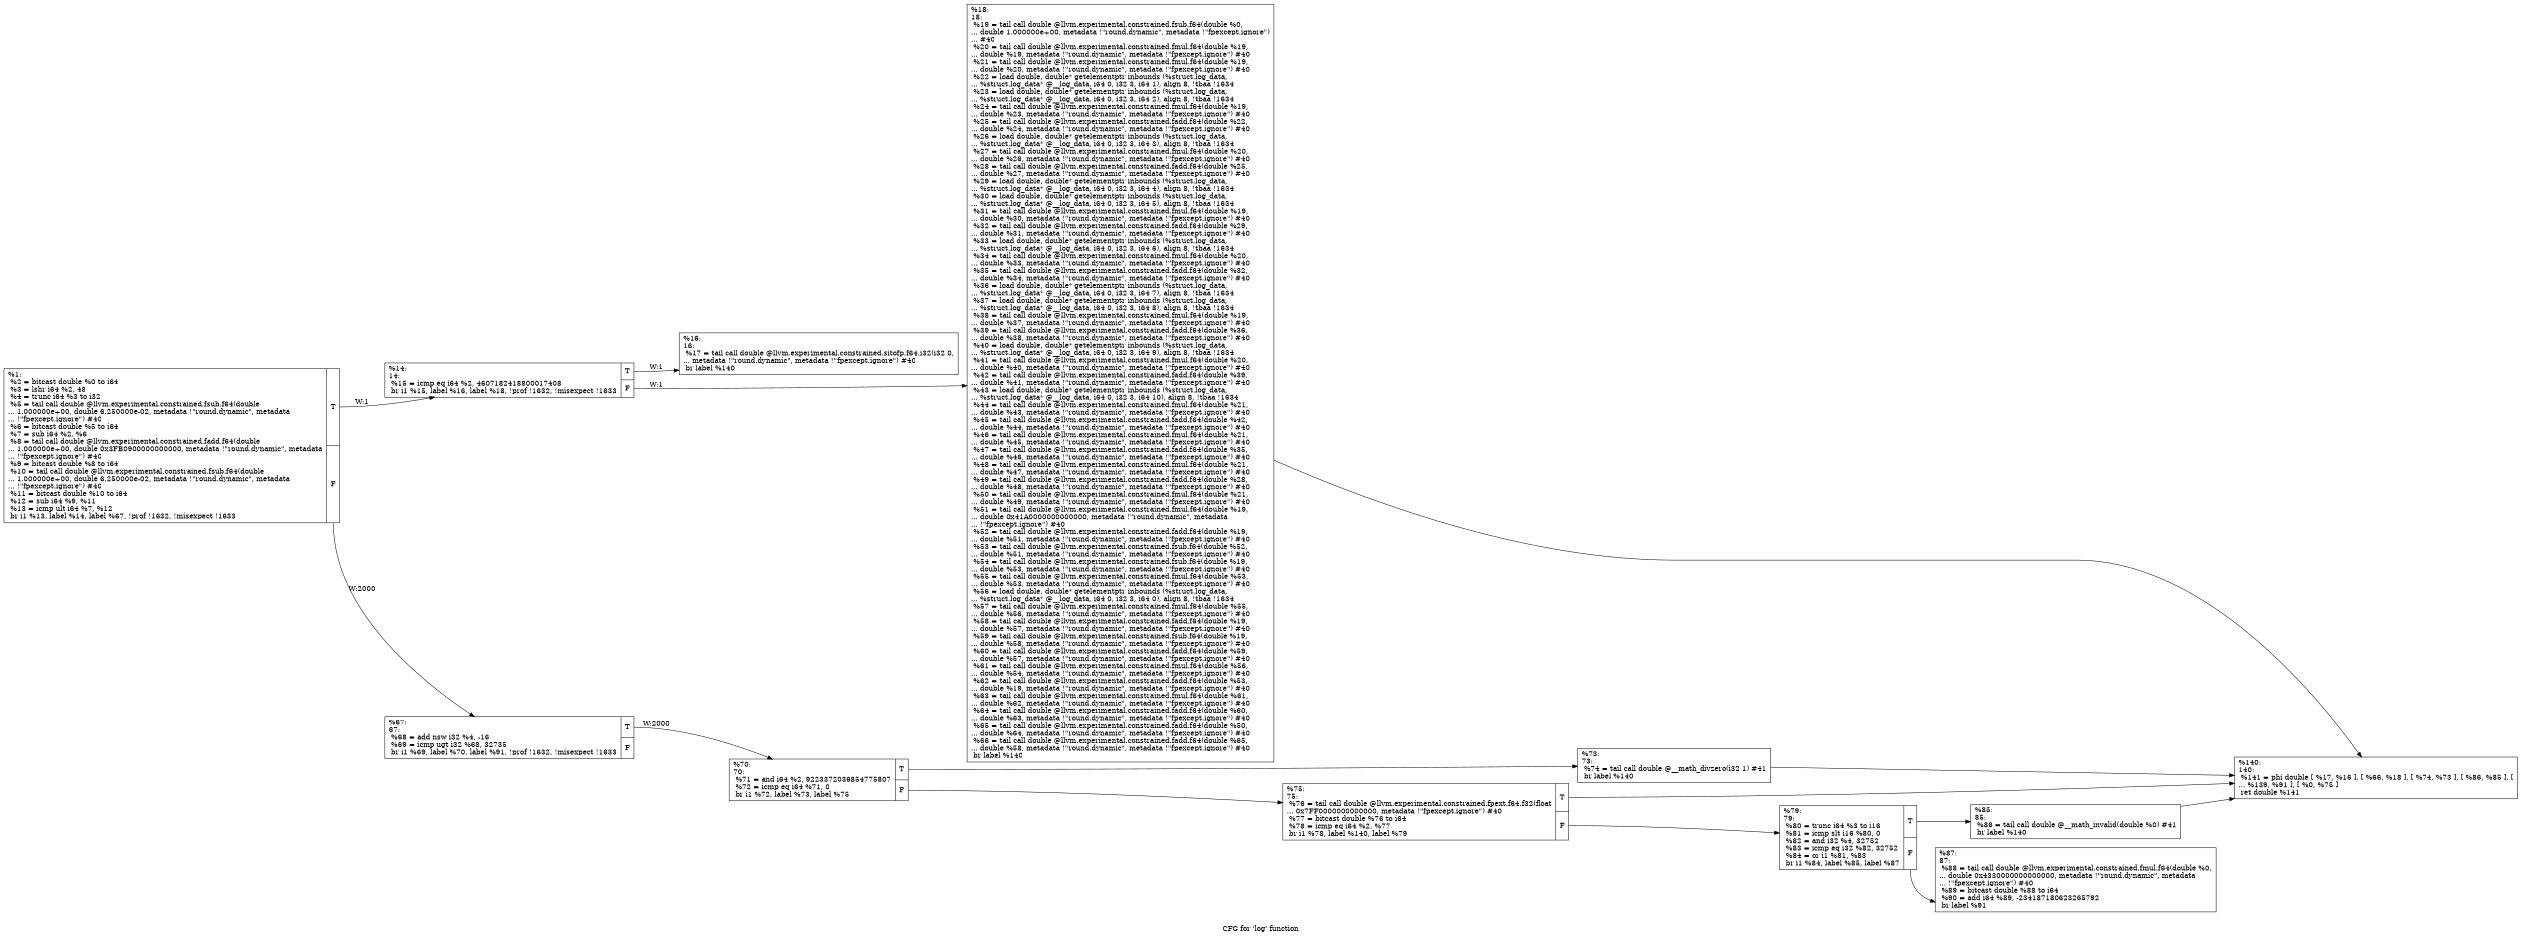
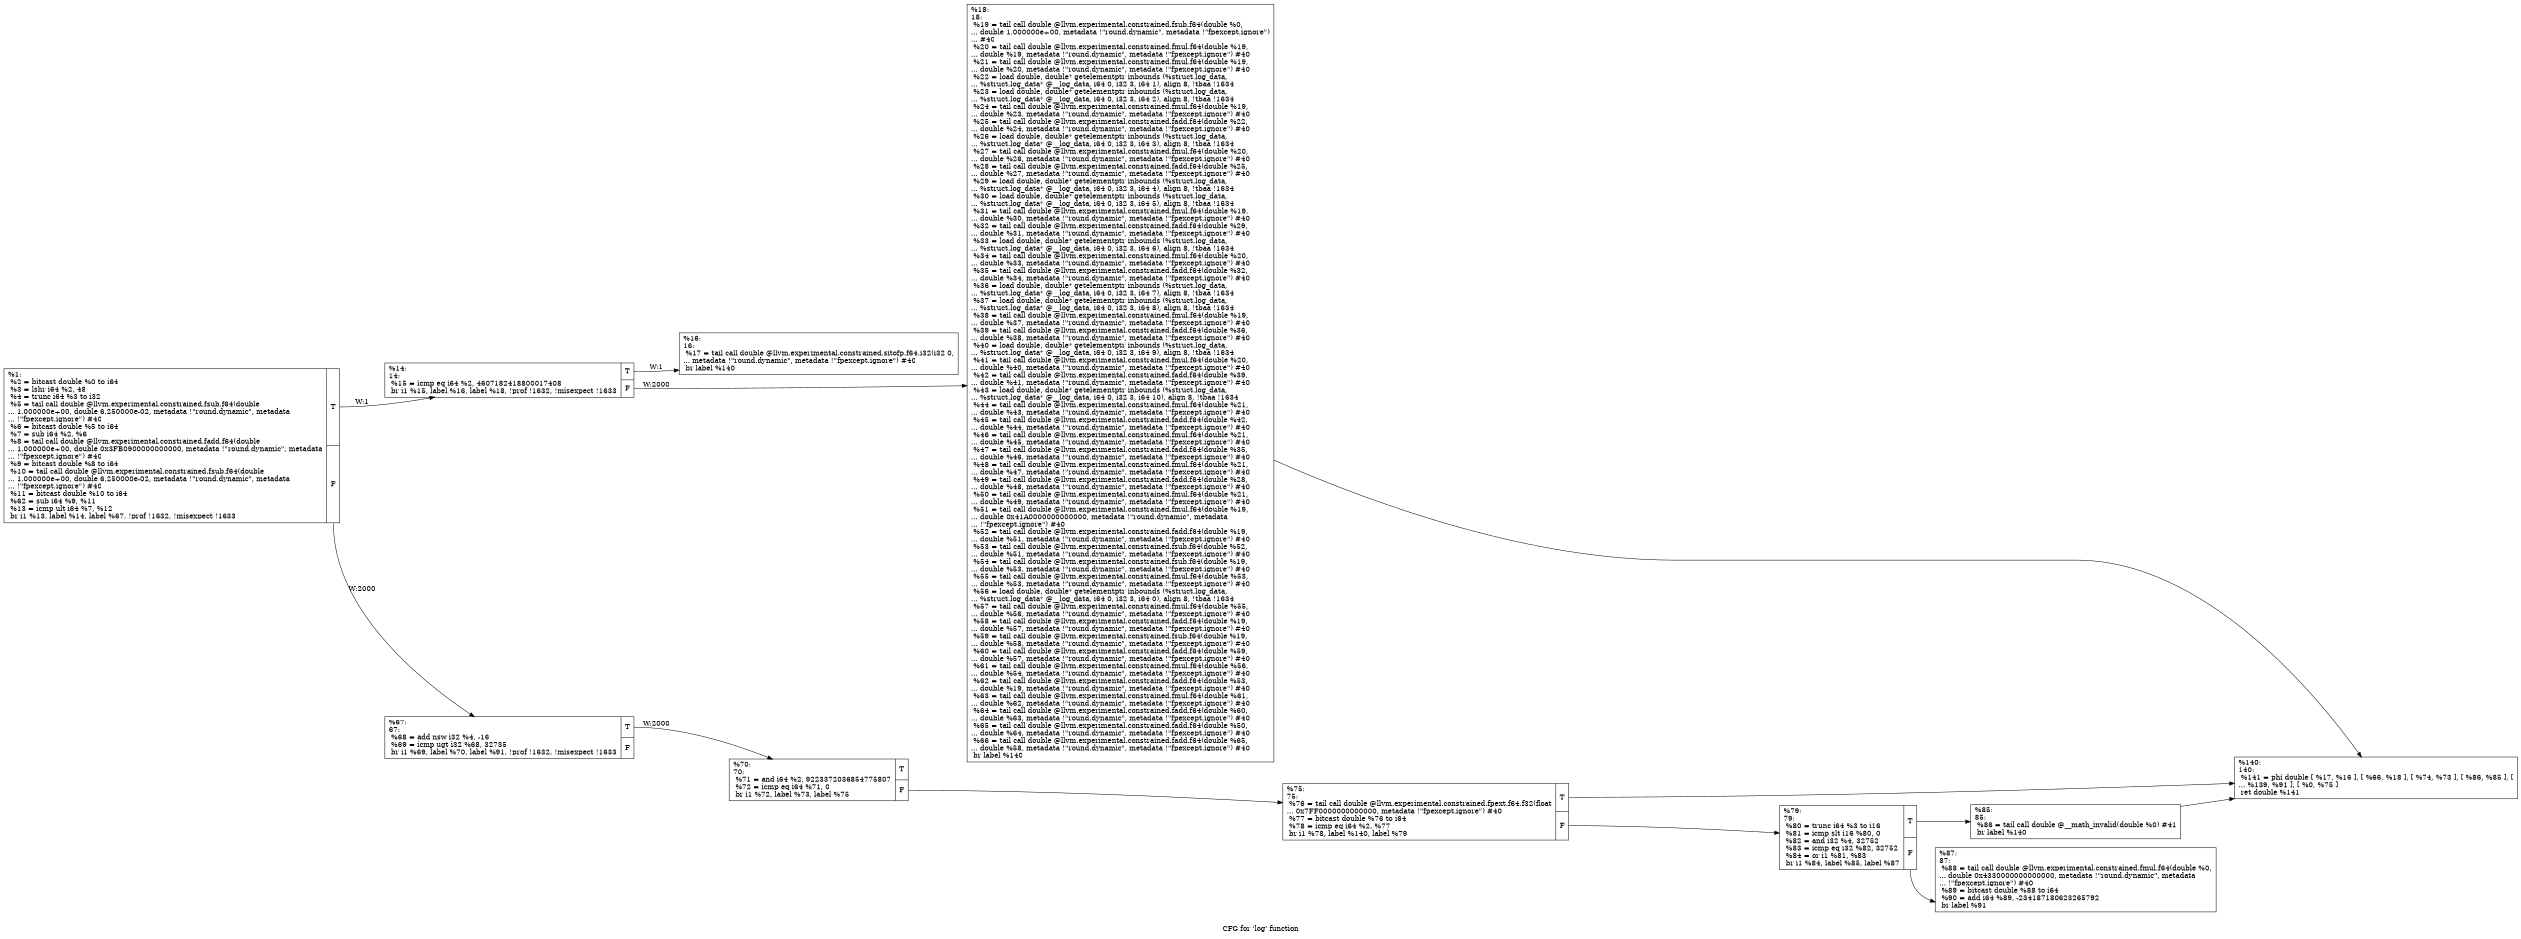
  digraph {
    label="CFG for 'log' function"
    rankdir=LR
    node [shape=record]
    edge [tailport=s0]
-   n1 [label="{%1:\l  %2 = bitcast double %0 to i64\l  %3 = lshr i64 %2, 48\l  %4 = trunc i64 %3 to i32\l  %5 = tail call double @llvm.experimental.constrained.fsub.f64(double\l... 1.000000e+00, double 6.250000e-02, metadata !\"round.dynamic\", metadata\l... !\"fpexcept.ignore\") #40\l  %6 = bitcast double %5 to i64\l  %7 = sub i64 %2, %6\l  %8 = tail call double @llvm.experimental.constrained.fadd.f64(double\l... 1.000000e+00, double 0x3FB0900000000000, metadata !\"round.dynamic\", metadata\l... !\"fpexcept.ignore\") #40\l  %9 = bitcast double %8 to i64\l  %10 = tail call double @llvm.experimental.constrained.fsub.f64(double\l... 1.000000e+00, double 6.250000e-02, metadata !\"round.dynamic\", metadata\l... !\"fpexcept.ignore\") #40\l  %11 = bitcast double %10 to i64\l  %12 = sub i64 %9, %11\l  %13 = icmp ult i64 %7, %12\l  br i1 %13, label %14, label %67, !prof !1632, !misexpect !1633\l|{<s0>T|<s1>F}}"]
+   n1 [label="{%1:\l  %2 = bitcast double %0 to i64\l  %3 = lshr i64 %2, 48\l  %4 = trunc i64 %3 to i32\l  %5 = tail call double @llvm.experimental.constrained.fsub.f64(double\l... 1.000000e+00, double 6.250000e-02, metadata !\"round.dynamic\", metadata\l... !\"fpexcept.ignore\") #40\l  %6 = bitcast double %5 to i64\l  %7 = sub i64 %2, %6\l  %8 = tail call double @llvm.experimental.constrained.fadd.f64(double\l... 1.000000e+00, double 0x3FB0900000000000, metadata !\"round.dynamic\", metadata\l... !\"fpexcept.ignore\") #40\l  %9 = bitcast double %8 to i64\l  %10 = tail call double @llvm.experimental.constrained.fsub.f64(double\l... 1.000000e+00, double 6.250000e-02, metadata !\"round.dynamic\", metadata\l... !\"fpexcept.ignore\") #40\l  %11 = bitcast double %10 to i64\l  %62 = sub i64 %9, %11\l  %13 = icmp ult i64 %7, %12\l  br i1 %13, label %14, label %67, !prof !1632, !misexpect !1633\l|{<s0>T|<s1>F}}"]
    n2 [label="{%14:\l14:                                               \l  %15 = icmp eq i64 %2, 4607182418800017408\l  br i1 %15, label %16, label %18, !prof !1632, !misexpect !1633\l|{<s0>T|<s1>F}}"]
    n3 [label="{%67:\l67:                                               \l  %68 = add nsw i32 %4, -16\l  %69 = icmp ugt i32 %68, 32735\l  br i1 %69, label %70, label %91, !prof !1632, !misexpect !1633\l|{<s0>T|<s1>F}}"]
    n4 [label="{%16:\l16:                                               \l  %17 = tail call double @llvm.experimental.constrained.sitofp.f64.i32(i32 0,\l... metadata !\"round.dynamic\", metadata !\"fpexcept.ignore\") #40\l  br label %140\l}"]
    n5 [label="{%18:\l18:                                               \l  %19 = tail call double @llvm.experimental.constrained.fsub.f64(double %0,\l... double 1.000000e+00, metadata !\"round.dynamic\", metadata !\"fpexcept.ignore\")\l... #40\l  %20 = tail call double @llvm.experimental.constrained.fmul.f64(double %19,\l... double %19, metadata !\"round.dynamic\", metadata !\"fpexcept.ignore\") #40\l  %21 = tail call double @llvm.experimental.constrained.fmul.f64(double %19,\l... double %20, metadata !\"round.dynamic\", metadata !\"fpexcept.ignore\") #40\l  %22 = load double, double* getelementptr inbounds (%struct.log_data,\l... %struct.log_data* @__log_data, i64 0, i32 3, i64 1), align 8, !tbaa !1634\l  %23 = load double, double* getelementptr inbounds (%struct.log_data,\l... %struct.log_data* @__log_data, i64 0, i32 3, i64 2), align 8, !tbaa !1634\l  %24 = tail call double @llvm.experimental.constrained.fmul.f64(double %19,\l... double %23, metadata !\"round.dynamic\", metadata !\"fpexcept.ignore\") #40\l  %25 = tail call double @llvm.experimental.constrained.fadd.f64(double %22,\l... double %24, metadata !\"round.dynamic\", metadata !\"fpexcept.ignore\") #40\l  %26 = load double, double* getelementptr inbounds (%struct.log_data,\l... %struct.log_data* @__log_data, i64 0, i32 3, i64 3), align 8, !tbaa !1634\l  %27 = tail call double @llvm.experimental.constrained.fmul.f64(double %20,\l... double %26, metadata !\"round.dynamic\", metadata !\"fpexcept.ignore\") #40\l  %28 = tail call double @llvm.experimental.constrained.fadd.f64(double %25,\l... double %27, metadata !\"round.dynamic\", metadata !\"fpexcept.ignore\") #40\l  %29 = load double, double* getelementptr inbounds (%struct.log_data,\l... %struct.log_data* @__log_data, i64 0, i32 3, i64 4), align 8, !tbaa !1634\l  %30 = load double, double* getelementptr inbounds (%struct.log_data,\l... %struct.log_data* @__log_data, i64 0, i32 3, i64 5), align 8, !tbaa !1634\l  %31 = tail call double @llvm.experimental.constrained.fmul.f64(double %19,\l... double %30, metadata !\"round.dynamic\", metadata !\"fpexcept.ignore\") #40\l  %32 = tail call double @llvm.experimental.constrained.fadd.f64(double %29,\l... double %31, metadata !\"round.dynamic\", metadata !\"fpexcept.ignore\") #40\l  %33 = load double, double* getelementptr inbounds (%struct.log_data,\l... %struct.log_data* @__log_data, i64 0, i32 3, i64 6), align 8, !tbaa !1634\l  %34 = tail call double @llvm.experimental.constrained.fmul.f64(double %20,\l... double %33, metadata !\"round.dynamic\", metadata !\"fpexcept.ignore\") #40\l  %35 = tail call double @llvm.experimental.constrained.fadd.f64(double %32,\l... double %34, metadata !\"round.dynamic\", metadata !\"fpexcept.ignore\") #40\l  %36 = load double, double* getelementptr inbounds (%struct.log_data,\l... %struct.log_data* @__log_data, i64 0, i32 3, i64 7), align 8, !tbaa !1634\l  %37 = load double, double* getelementptr inbounds (%struct.log_data,\l... %struct.log_data* @__log_data, i64 0, i32 3, i64 8), align 8, !tbaa !1634\l  %38 = tail call double @llvm.experimental.constrained.fmul.f64(double %19,\l... double %37, metadata !\"round.dynamic\", metadata !\"fpexcept.ignore\") #40\l  %39 = tail call double @llvm.experimental.constrained.fadd.f64(double %36,\l... double %38, metadata !\"round.dynamic\", metadata !\"fpexcept.ignore\") #40\l  %40 = load double, double* getelementptr inbounds (%struct.log_data,\l... %struct.log_data* @__log_data, i64 0, i32 3, i64 9), align 8, !tbaa !1634\l  %41 = tail call double @llvm.experimental.constrained.fmul.f64(double %20,\l... double %40, metadata !\"round.dynamic\", metadata !\"fpexcept.ignore\") #40\l  %42 = tail call double @llvm.experimental.constrained.fadd.f64(double %39,\l... double %41, metadata !\"round.dynamic\", metadata !\"fpexcept.ignore\") #40\l  %43 = load double, double* getelementptr inbounds (%struct.log_data,\l... %struct.log_data* @__log_data, i64 0, i32 3, i64 10), align 8, !tbaa !1634\l  %44 = tail call double @llvm.experimental.constrained.fmul.f64(double %21,\l... double %43, metadata !\"round.dynamic\", metadata !\"fpexcept.ignore\") #40\l  %45 = tail call double @llvm.experimental.constrained.fadd.f64(double %42,\l... double %44, metadata !\"round.dynamic\", metadata !\"fpexcept.ignore\") #40\l  %46 = tail call double @llvm.experimental.constrained.fmul.f64(double %21,\l... double %45, metadata !\"round.dynamic\", metadata !\"fpexcept.ignore\") #40\l  %47 = tail call double @llvm.experimental.constrained.fadd.f64(double %35,\l... double %46, metadata !\"round.dynamic\", metadata !\"fpexcept.ignore\") #40\l  %48 = tail call double @llvm.experimental.constrained.fmul.f64(double %21,\l... double %47, metadata !\"round.dynamic\", metadata !\"fpexcept.ignore\") #40\l  %49 = tail call double @llvm.experimental.constrained.fadd.f64(double %28,\l... double %48, metadata !\"round.dynamic\", metadata !\"fpexcept.ignore\") #40\l  %50 = tail call double @llvm.experimental.constrained.fmul.f64(double %21,\l... double %49, metadata !\"round.dynamic\", metadata !\"fpexcept.ignore\") #40\l  %51 = tail call double @llvm.experimental.constrained.fmul.f64(double %19,\l... double 0x41A0000000000000, metadata !\"round.dynamic\", metadata\l... !\"fpexcept.ignore\") #40\l  %52 = tail call double @llvm.experimental.constrained.fadd.f64(double %19,\l... double %51, metadata !\"round.dynamic\", metadata !\"fpexcept.ignore\") #40\l  %53 = tail call double @llvm.experimental.constrained.fsub.f64(double %52,\l... double %51, metadata !\"round.dynamic\", metadata !\"fpexcept.ignore\") #40\l  %54 = tail call double @llvm.experimental.constrained.fsub.f64(double %19,\l... double %53, metadata !\"round.dynamic\", metadata !\"fpexcept.ignore\") #40\l  %55 = tail call double @llvm.experimental.constrained.fmul.f64(double %53,\l... double %53, metadata !\"round.dynamic\", metadata !\"fpexcept.ignore\") #40\l  %56 = load double, double* getelementptr inbounds (%struct.log_data,\l... %struct.log_data* @__log_data, i64 0, i32 3, i64 0), align 8, !tbaa !1634\l  %57 = tail call double @llvm.experimental.constrained.fmul.f64(double %55,\l... double %56, metadata !\"round.dynamic\", metadata !\"fpexcept.ignore\") #40\l  %58 = tail call double @llvm.experimental.constrained.fadd.f64(double %19,\l... double %57, metadata !\"round.dynamic\", metadata !\"fpexcept.ignore\") #40\l  %59 = tail call double @llvm.experimental.constrained.fsub.f64(double %19,\l... double %58, metadata !\"round.dynamic\", metadata !\"fpexcept.ignore\") #40\l  %60 = tail call double @llvm.experimental.constrained.fadd.f64(double %59,\l... double %57, metadata !\"round.dynamic\", metadata !\"fpexcept.ignore\") #40\l  %61 = tail call double @llvm.experimental.constrained.fmul.f64(double %56,\l... double %54, metadata !\"round.dynamic\", metadata !\"fpexcept.ignore\") #40\l  %62 = tail call double @llvm.experimental.constrained.fadd.f64(double %53,\l... double %19, metadata !\"round.dynamic\", metadata !\"fpexcept.ignore\") #40\l  %63 = tail call double @llvm.experimental.constrained.fmul.f64(double %61,\l... double %62, metadata !\"round.dynamic\", metadata !\"fpexcept.ignore\") #40\l  %64 = tail call double @llvm.experimental.constrained.fadd.f64(double %60,\l... double %63, metadata !\"round.dynamic\", metadata !\"fpexcept.ignore\") #40\l  %65 = tail call double @llvm.experimental.constrained.fadd.f64(double %50,\l... double %64, metadata !\"round.dynamic\", metadata !\"fpexcept.ignore\") #40\l  %66 = tail call double @llvm.experimental.constrained.fadd.f64(double %65,\l... double %58, metadata !\"round.dynamic\", metadata !\"fpexcept.ignore\") #40\l  br label %140\l}"]
    n6 [label="{%70:\l70:                                               \l  %71 = and i64 %2, 9223372036854775807\l  %72 = icmp eq i64 %71, 0\l  br i1 %72, label %73, label %75\l|{<s0>T|<s1>F}}"]
    n7 [label="{%140:\l140:                                              \l  %141 = phi double [ %17, %16 ], [ %66, %18 ], [ %74, %73 ], [ %86, %85 ], [\l... %139, %91 ], [ %0, %75 ]\l  ret double %141\l}"]
-   n8 [label="{%73:\l73:                                               \l  %74 = tail call double @__math_divzero(i32 1) #41\l  br label %140\l}"]
    n9 [label="{%75:\l75:                                               \l  %76 = tail call double @llvm.experimental.constrained.fpext.f64.f32(float\l... 0x7FF0000000000000, metadata !\"fpexcept.ignore\") #40\l  %77 = bitcast double %76 to i64\l  %78 = icmp eq i64 %2, %77\l  br i1 %78, label %140, label %79\l|{<s0>T|<s1>F}}"]
    n10 [label="{%79:\l79:                                               \l  %80 = trunc i64 %3 to i16\l  %81 = icmp slt i16 %80, 0\l  %82 = and i32 %4, 32752\l  %83 = icmp eq i32 %82, 32752\l  %84 = or i1 %81, %83\l  br i1 %84, label %85, label %87\l|{<s0>T|<s1>F}}"]
    n11 [label="{%85:\l85:                                               \l  %86 = tail call double @__math_invalid(double %0) #41\l  br label %140\l}"]
    n12 [label="{%87:\l87:                                               \l  %88 = tail call double @llvm.experimental.constrained.fmul.f64(double %0,\l... double 0x4330000000000000, metadata !\"round.dynamic\", metadata\l... !\"fpexcept.ignore\") #40\l  %89 = bitcast double %88 to i64\l  %90 = add i64 %89, -234187180623265792\l  br label %91\l}"]
    n1 -> n2 [label="W:1"]
    n1 -> n3 [label="W:2000" tailport=s1]
    n2 -> n4 [label="W:1"]
-   n2 -> n5 [label="W:1" tailport=s1]
+   n2 -> n5 [label="W:2000" tailport=s1]
    n3 -> n6 [label="W:2000"]
    n5 -> n7 [tailport=""]
-   n6 -> n8
    n6 -> n9 [tailport=s1]
-   n8 -> n7 [tailport=""]
    n9 -> n7
    n9 -> n10 [tailport=s1]
    n10 -> n11
    n10 -> n12 [tailport=s1]
    n11 -> n7 [tailport=""]
  }
